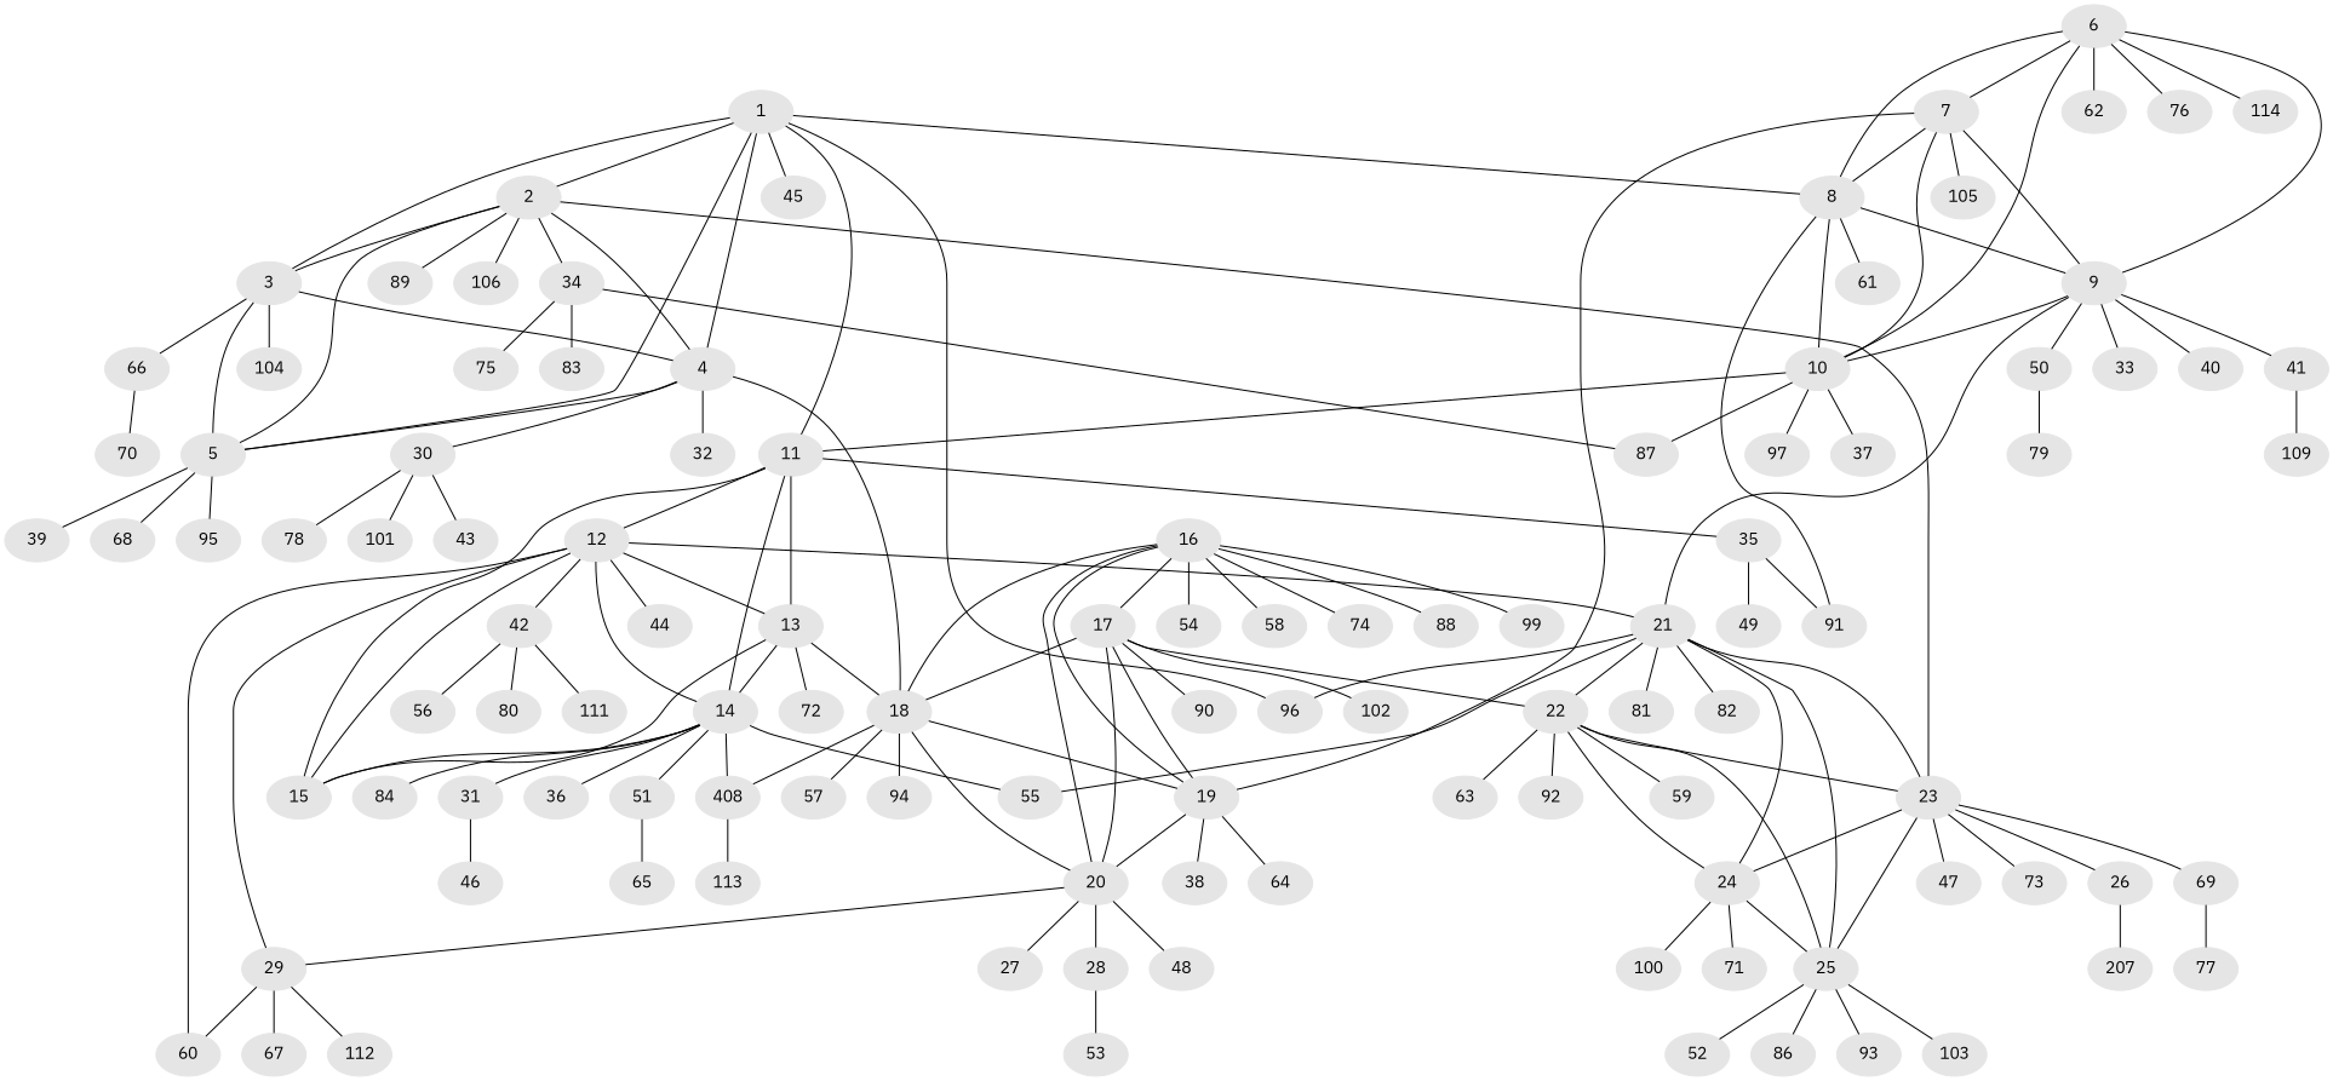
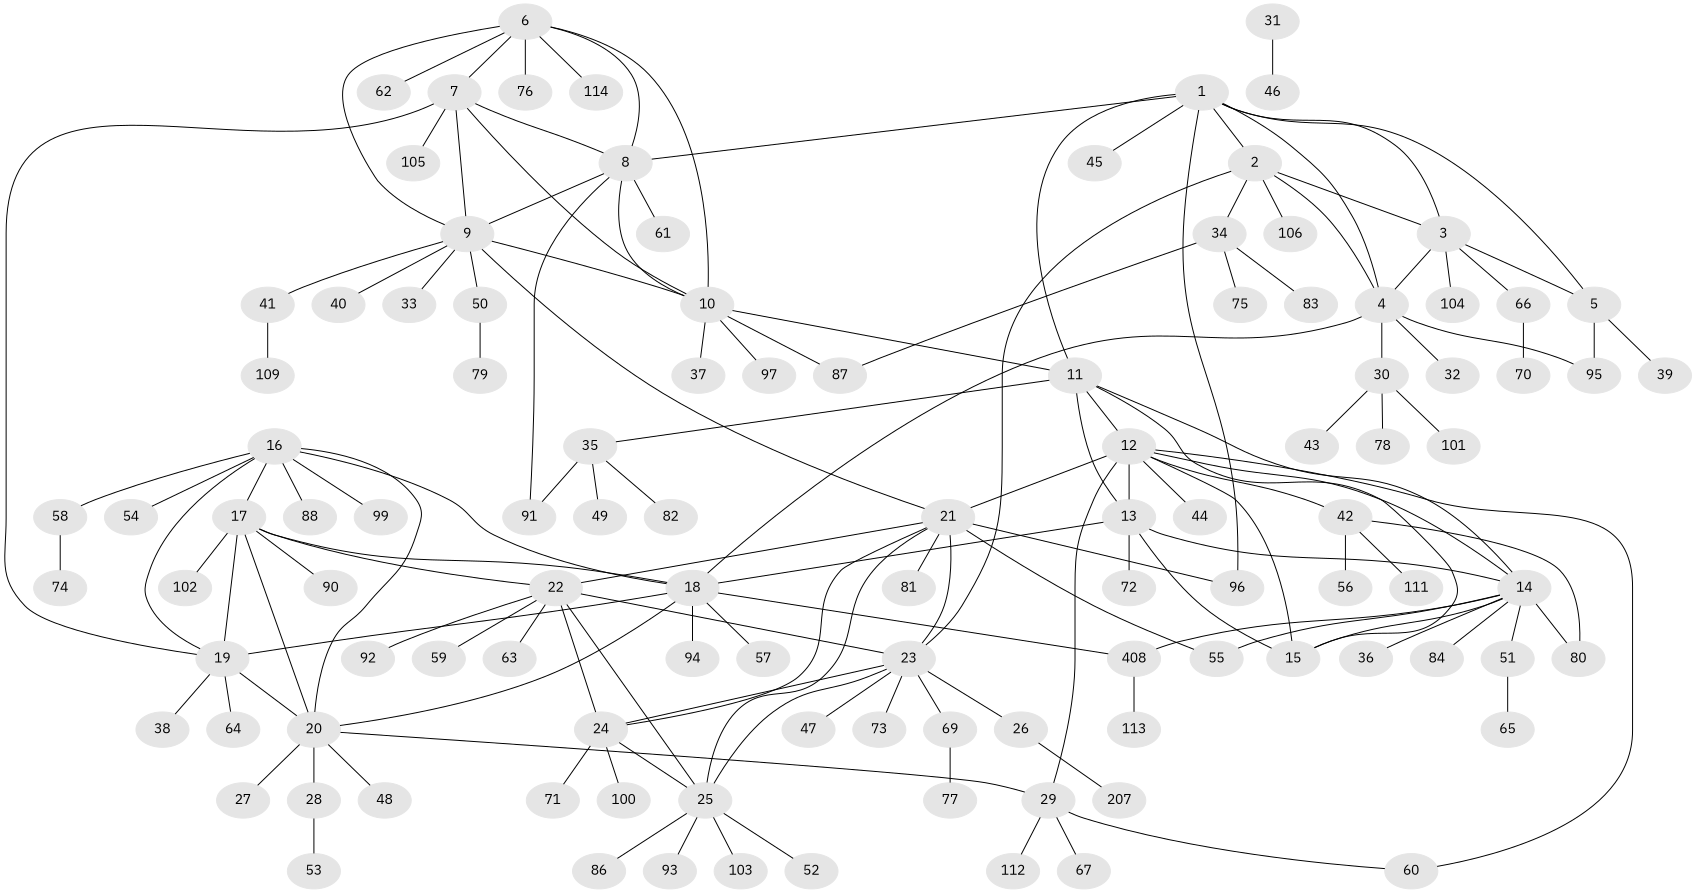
  graph {
    fontname="IBM Plex Sans"
    node [color=gray90 fontname="IBM Plex Sans" style=filled]
    edge [fontname="IBM Plex Sans"]
    1
    2
    3
    4
    5
    8
    11
    45
    96
    23
    34
-   89
    106
    66
    104
    18
    30
    32
    39
-   68
    95
    9
    10
    61
    91
    12
    13
    14
    15
    35
    24
    25
    26
    47
    69
    73
    87
    75
    83
    70
    19
    n42 [label=408]
    20
    57
    94
    43
    78
    101
    6
    7
    62
    76
    114
    105
    21
    33
    40
    41
    50
    37
    97
    38
    64
    55
    22
    81
    82
    109
    79
    29
    42
    44
    60
    72
    31
    36
    51
    84
    49
    67
    112
    56
    80
    111
    46
    65
    113
    16
    17
    54
    58
    74
    88
    99
    90
    102
    27
    28
    48
    59
    63
    92
    53
    71
    100
    52
    86
    93
    103
    n110 [label=207]
    77
    1 -- 2
    1 -- 3
    1 -- 4
    1 -- 5
    1 -- 8
    1 -- 11
    1 -- 45
    1 -- 96
    2 -- 3
    2 -- 4
-   2 -- 5
    2 -- 23
    2 -- 34
-   2 -- 89
    2 -- 106
    3 -- 4
    3 -- 5
    3 -- 66
    3 -- 104
-   4 -- 5
+   4 -- 95
    4 -- 18
    4 -- 30
    4 -- 32
    5 -- 39
-   5 -- 68
    5 -- 95
    8 -- 9
    8 -- 10
    8 -- 61
    8 -- 91
    11 -- 12
    11 -- 13
    11 -- 14
    11 -- 15
    11 -- 35
    23 -- 24
    23 -- 25
    23 -- 26
    23 -- 47
    23 -- 69
    23 -- 73
    34 -- 87
    34 -- 75
    34 -- 83
    66 -- 70
    18 -- 19
    18 -- n42
    18 -- 20
    18 -- 57
    18 -- 94
    30 -- 43
    30 -- 78
    30 -- 101
    9 -- 10
    9 -- 21
    9 -- 33
    9 -- 40
    9 -- 41
    9 -- 50
    10 -- 11
    10 -- 87
    10 -- 37
    10 -- 97
    12 -- 13
    12 -- 14
    12 -- 15
    12 -- 21
    12 -- 29
    12 -- 42
    12 -- 44
    12 -- 60
    13 -- 18
    13 -- 14
    13 -- 15
    13 -- 72
    14 -- 15
    14 -- n42
    14 -- 55
-   14 -- 31
+   14 -- 80
    14 -- 36
    14 -- 51
    14 -- 84
    35 -- 91
    35 -- 49
    24 -- 25
    24 -- 71
    24 -- 100
    25 -- 52
    25 -- 86
    25 -- 93
    25 -- 103
    26 -- n110
    69 -- 77
    19 -- 20
    19 -- 38
    19 -- 64
    n42 -- 113
    20 -- 29
    20 -- 27
    20 -- 28
    20 -- 48
    6 -- 8
    6 -- 9
    6 -- 10
    6 -- 7
    6 -- 62
    6 -- 76
    6 -- 114
    7 -- 8
    7 -- 9
    7 -- 10
    7 -- 19
    7 -- 105
    21 -- 96
    21 -- 23
    21 -- 24
    21 -- 25
    21 -- 55
    21 -- 22
    21 -- 81
-   21 -- 82
+   35 -- 82
    41 -- 109
    50 -- 79
    22 -- 23
    22 -- 24
    22 -- 25
    22 -- 59
    22 -- 63
    22 -- 92
    29 -- 60
    29 -- 67
    29 -- 112
    42 -- 56
    42 -- 80
    42 -- 111
    31 -- 46
    51 -- 65
    16 -- 18
    16 -- 19
    16 -- 20
    16 -- 17
    16 -- 54
    16 -- 58
-   16 -- 74
+   58 -- 74
    16 -- 88
    16 -- 99
    17 -- 18
    17 -- 19
    17 -- 20
    17 -- 22
    17 -- 90
    17 -- 102
    28 -- 53
  }
